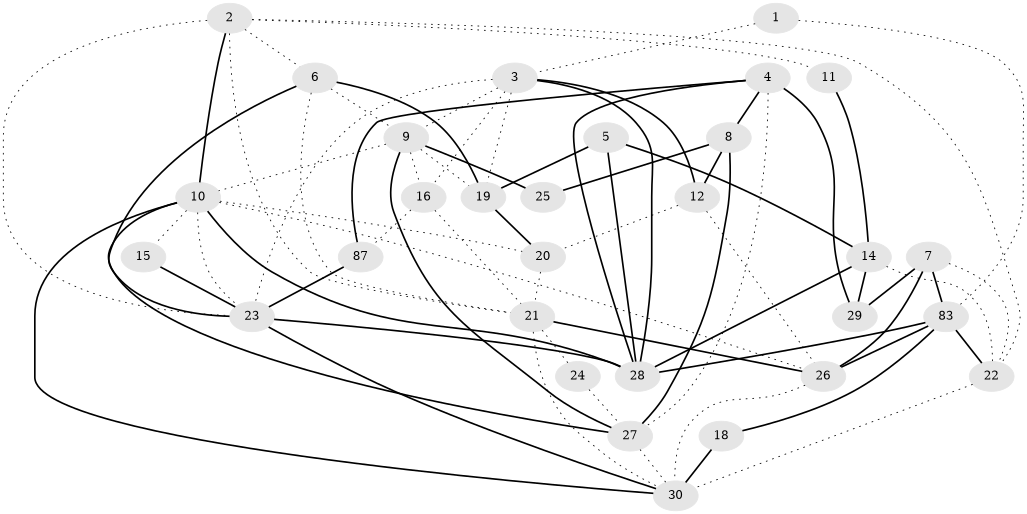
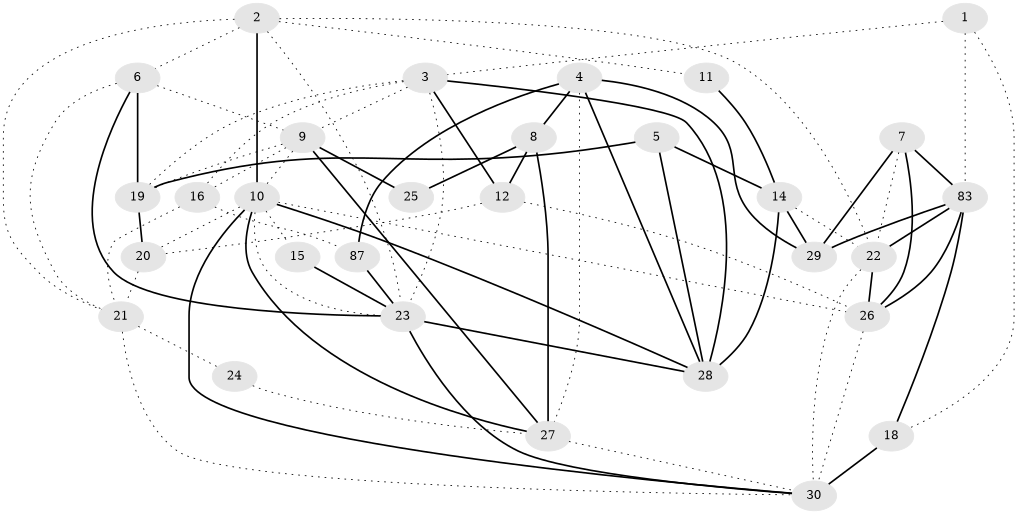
  graph {
    node [color=gray90 style=filled]
    edge [style=bold weight=1.0]
    1
    3
    n3 [label=83]
    18
    23
    9
    12
    16
    19
    28
    22
    26
    30
    2
    6
    10
    11
    21
    27
    15
    20
    14
    24
    25
    n25 [label=87]
    4
    8
    29
    5
    7
    1 -- 3 [style=dotted]
    1 -- n3 [style=dotted]
+   1 -- 18 [style=dotted]
    3 -- 23 [style=dotted weight=2.0]
    3 -- 9 [style=dotted]
    3 -- 12
    3 -- 16 [style=dotted]
    3 -- 19 [style=dotted]
    3 -- 28 [weight=2.0]
    n3 -- 18
-   n3 -- 28 [weight=3.0]
+   n3 -- 29 [weight=3.0]
    n3 -- 22
    n3 -- 26
    18 -- 30 [weight=3.0]
    23 -- 28 [weight=2.0]
    23 -- 30
    9 -- 16 [style=dotted]
    9 -- 19 [style=dotted]
    9 -- 10 [style=dotted]
    9 -- 27
    9 -- 25
    12 -- 26 [style=dotted]
    12 -- 20 [style=dotted]
    16 -- 21 [style=dotted]
    16 -- n25 [style=dotted]
    19 -- 20
    22 -- 30 [style=dotted]
    26 -- 30 [style=dotted]
    2 -- 23 [style=dotted]
    2 -- 22 [style=dotted]
    2 -- 6 [style=dotted]
    2 -- 10 [weight=2.0]
    2 -- 11 [style=dotted]
    2 -- 21 [style=dotted]
    6 -- 23
    6 -- 9 [style=dotted]
    6 -- 19
    6 -- 21 [style=dotted]
    10 -- 23 [style=dotted]
    10 -- 28
    10 -- 26 [style=dotted]
    10 -- 30
    10 -- 27
    10 -- 15 [style=dotted]
    10 -- 20 [style=dotted]
    11 -- 14
-   21 -- 26
+   22 -- 26
    21 -- 30 [style=dotted]
    21 -- 24 [style=dotted]
    27 -- 30 [style=dotted]
    15 -- 23
    20 -- 21 [style=dotted]
    14 -- 28 [weight=3.0]
    14 -- 22 [style=dotted]
    14 -- 29
    24 -- 27 [style=dotted]
    n25 -- 23 [weight=2.0]
    4 -- 28
    4 -- 27 [style=dotted weight=2.0]
    4 -- n25
    4 -- 8
    4 -- 29
    8 -- 12 [weight=2.0]
    8 -- 27
    8 -- 25
    5 -- 19 [weight=3.0]
    5 -- 28
    5 -- 14
    7 -- n3
    7 -- 22 [style=dotted]
    7 -- 26
    7 -- 29 [weight=2.0]
  }
